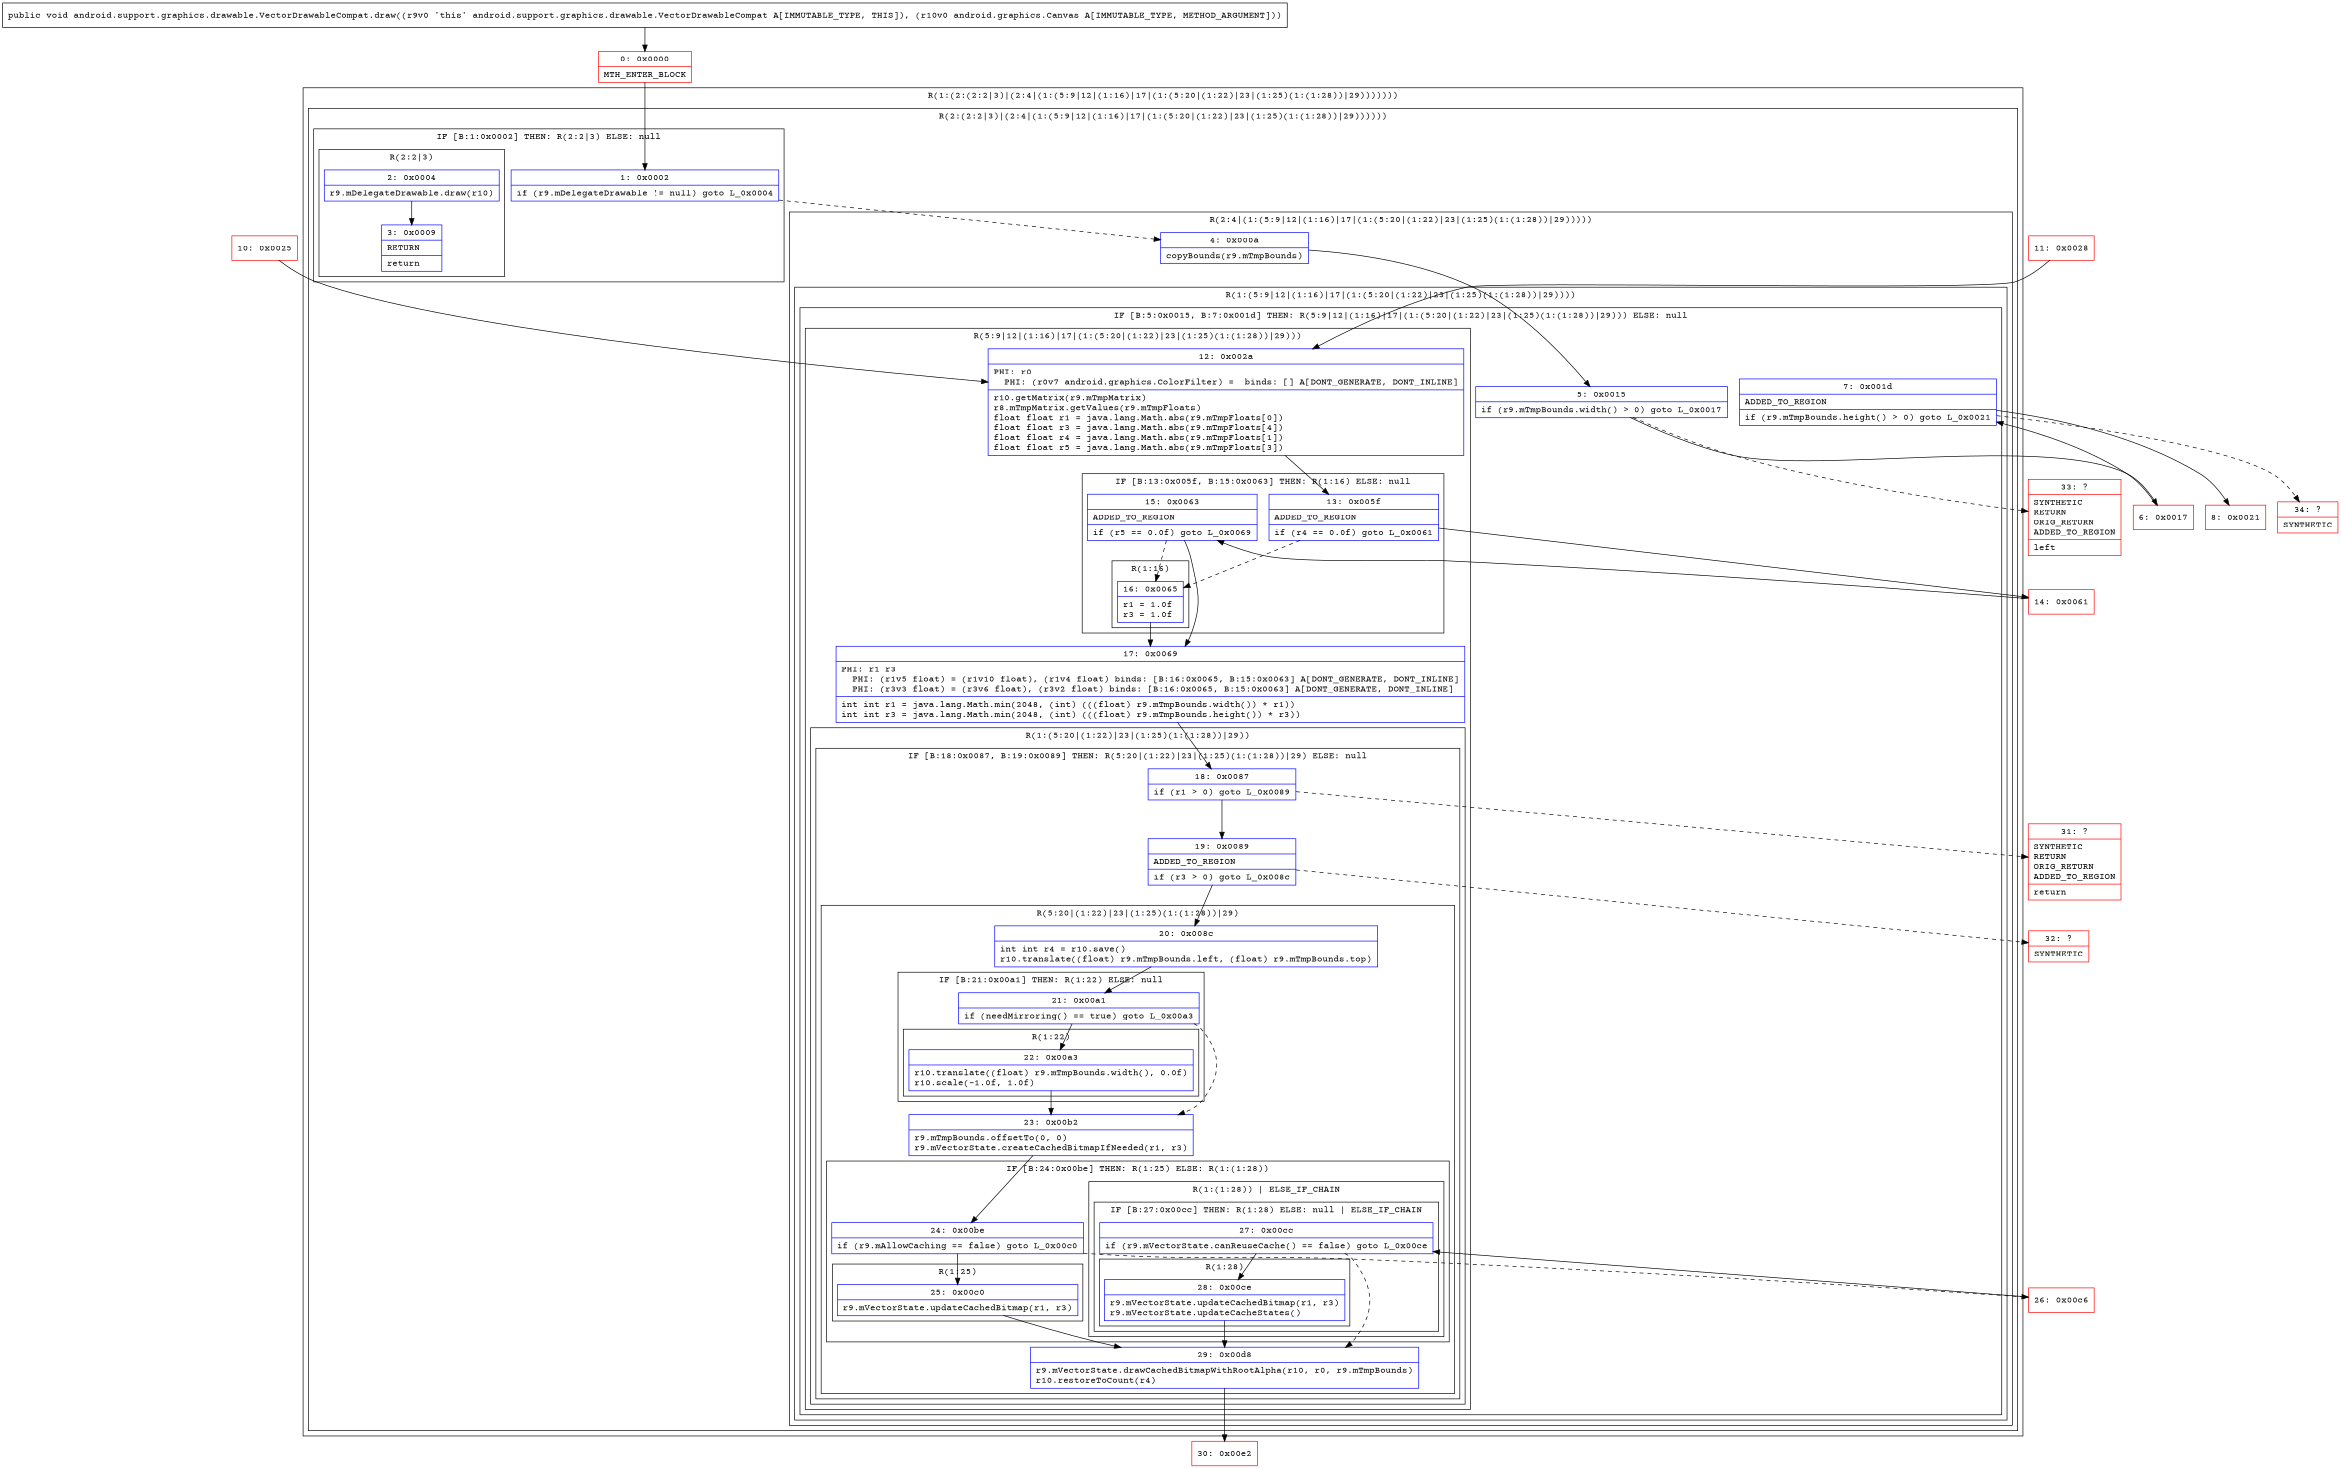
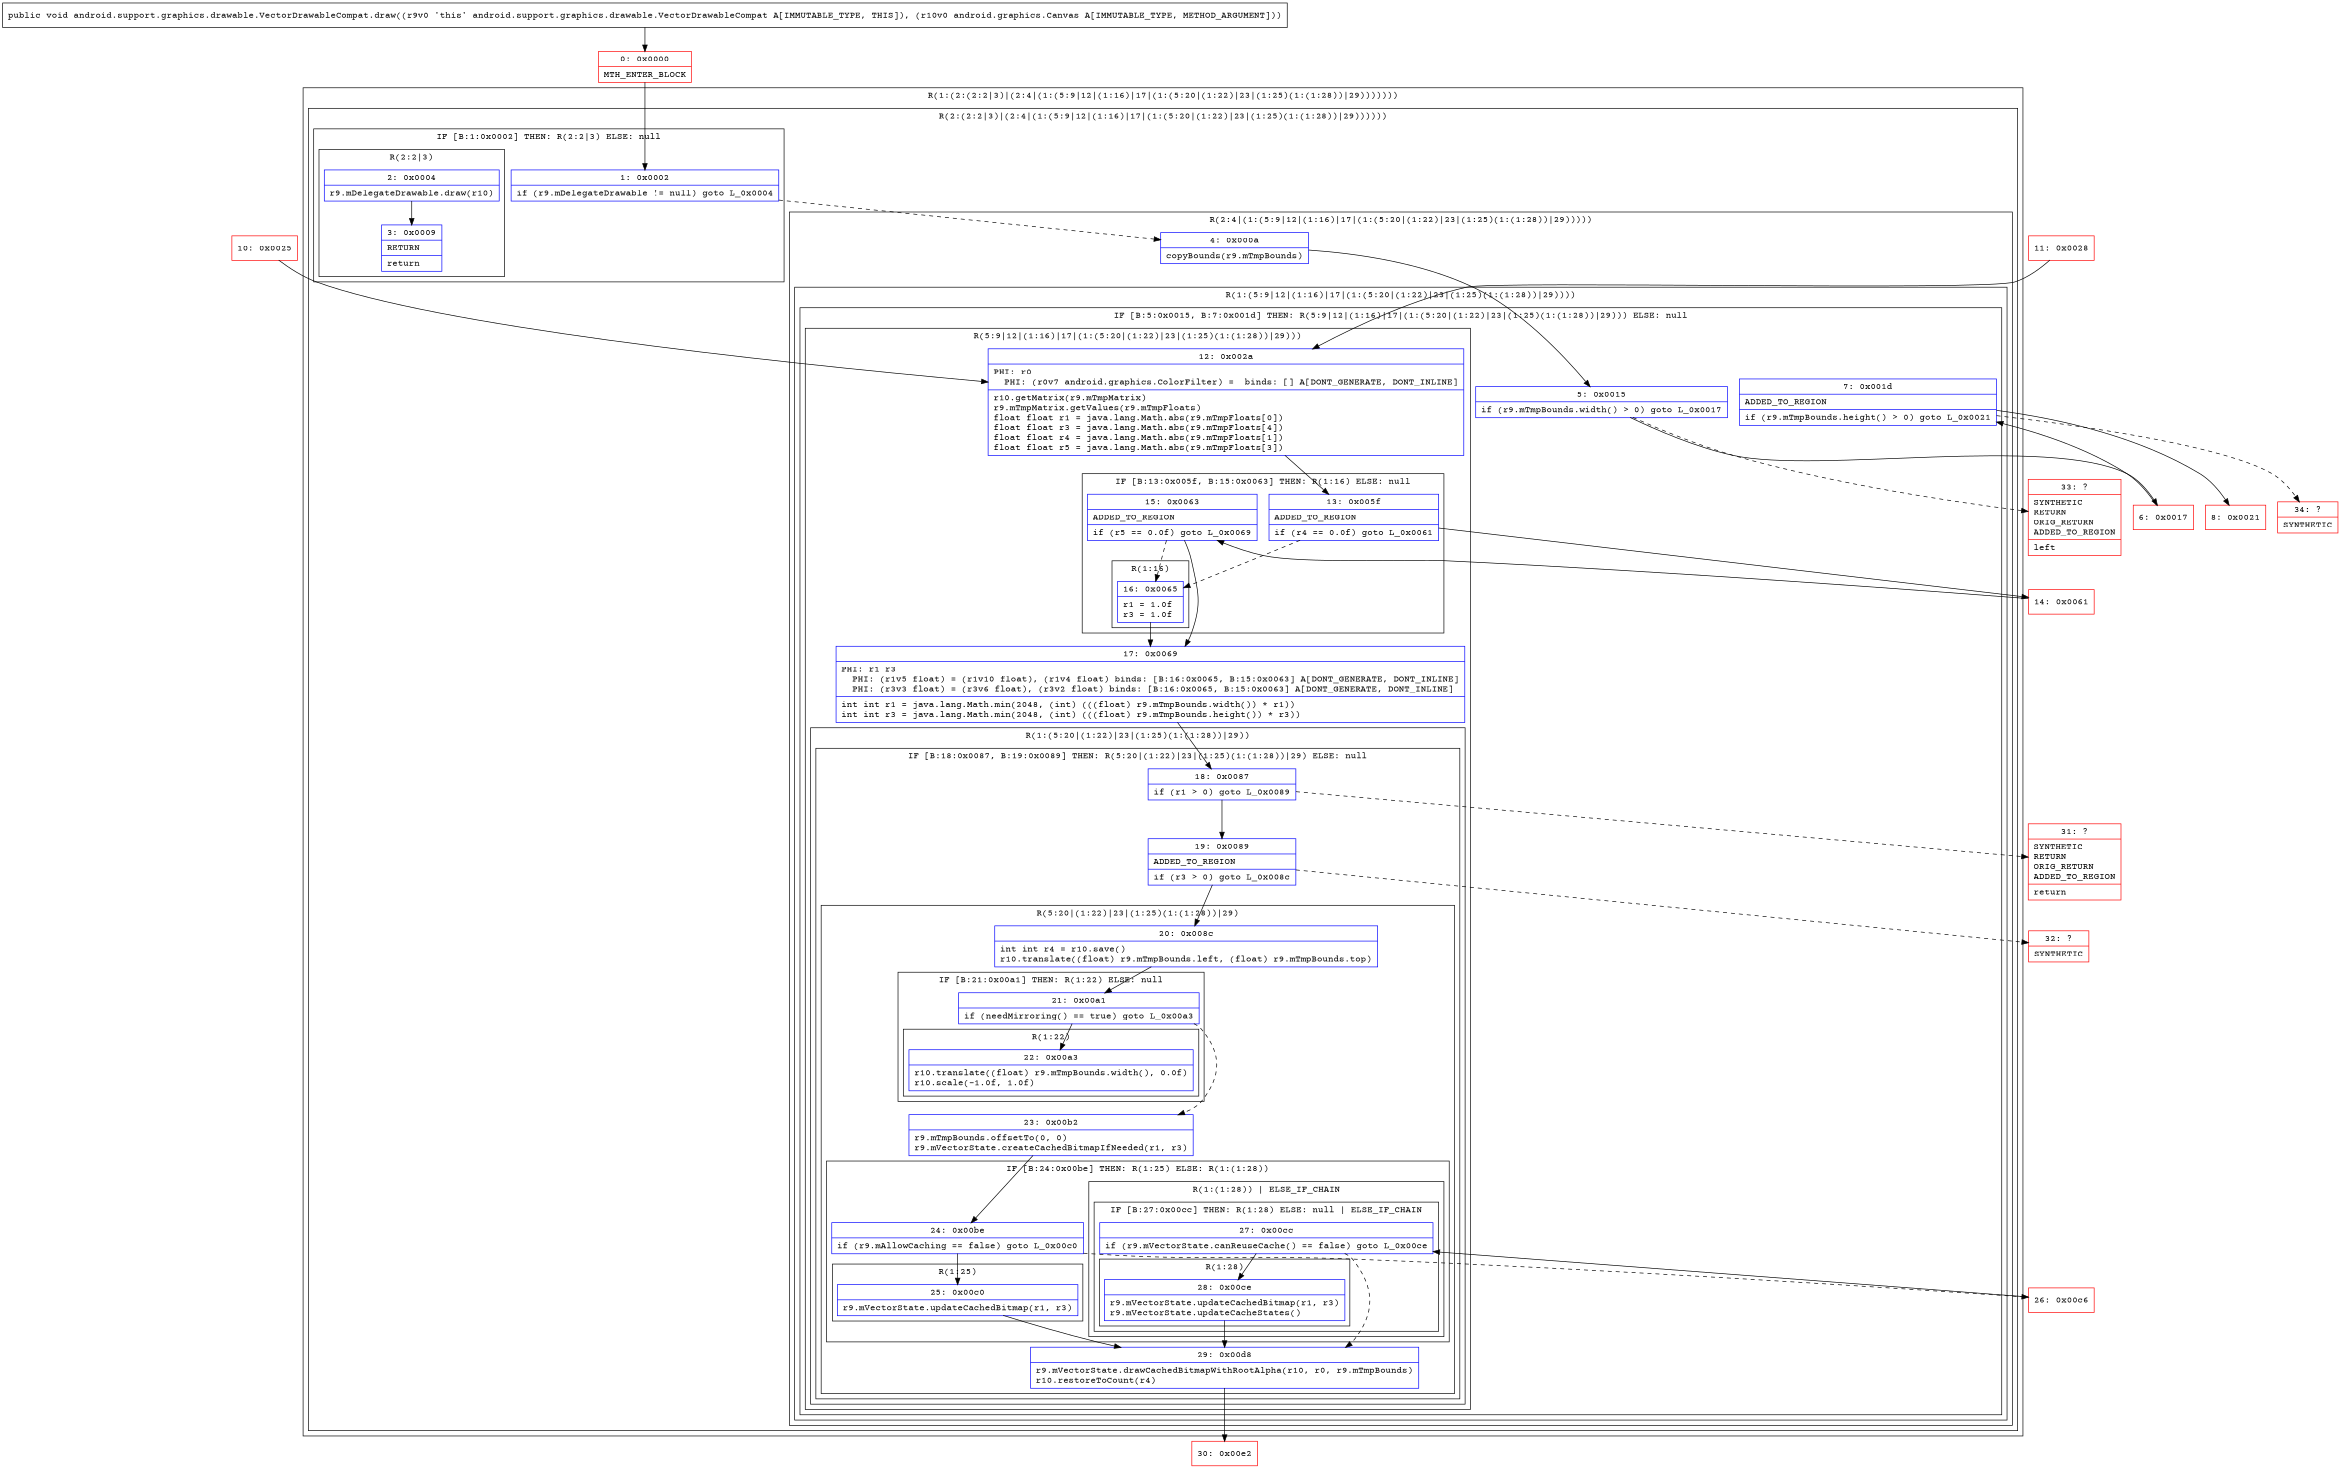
  digraph {
    fontname="Courier Prime"
    node [color=blue fontname="Courier Prime" shape=record]
    edge [fontname="Courier Prime"]
    n1 [label="{2\:\ 0x0004|r9.mDelegateDrawable.draw(r10)\l}"]
    n2 [label="{3\:\ 0x0009|RETURN\l|return\l}"]
    n3 [label="{1\:\ 0x0002|if (r9.mDelegateDrawable != null) goto L_0x0004\l}"]
    n4 [label="{16\:\ 0x0065|r1 = 1.0f\lr3 = 1.0f\l}"]
    n5 [label="{13\:\ 0x005f|ADDED_TO_REGION\l|if (r4 == 0.0f) goto L_0x0061\l}"]
    n6 [label="{15\:\ 0x0063|ADDED_TO_REGION\l|if (r5 == 0.0f) goto L_0x0069\l}"]
    n7 [label="{22\:\ 0x00a3|r10.translate((float) r9.mTmpBounds.width(), 0.0f)\lr10.scale(\-1.0f, 1.0f)\l}"]
    n8 [label="{21\:\ 0x00a1|if (needMirroring() == true) goto L_0x00a3\l}"]
    n9 [label="{25\:\ 0x00c0|r9.mVectorState.updateCachedBitmap(r1, r3)\l}"]
    n10 [label="{28\:\ 0x00ce|r9.mVectorState.updateCachedBitmap(r1, r3)\lr9.mVectorState.updateCacheStates()\l}"]
    n11 [label="{27\:\ 0x00cc|if (r9.mVectorState.canReuseCache() == false) goto L_0x00ce\l}"]
    n12 [label="{24\:\ 0x00be|if (r9.mAllowCaching == false) goto L_0x00c0\l}"]
    n13 [label="{20\:\ 0x008c|int int r4 = r10.save()\lr10.translate((float) r9.mTmpBounds.left, (float) r9.mTmpBounds.top)\l}"]
    n14 [label="{23\:\ 0x00b2|r9.mTmpBounds.offsetTo(0, 0)\lr9.mVectorState.createCachedBitmapIfNeeded(r1, r3)\l}"]
    n15 [label="{29\:\ 0x00d8|r9.mVectorState.drawCachedBitmapWithRootAlpha(r10, r0, r9.mTmpBounds)\lr10.restoreToCount(r4)\l}"]
    n16 [label="{18\:\ 0x0087|if (r1 \> 0) goto L_0x0089\l}"]
    n17 [label="{19\:\ 0x0089|ADDED_TO_REGION\l|if (r3 \> 0) goto L_0x008c\l}"]
-   n18 [label="{12\:\ 0x002a|PHI: r0 \l  PHI: (r0v7 android.graphics.ColorFilter) =  binds: [] A[DONT_GENERATE, DONT_INLINE]\l|r10.getMatrix(r9.mTmpMatrix)\lr8.mTmpMatrix.getValues(r9.mTmpFloats)\lfloat float r1 = java.lang.Math.abs(r9.mTmpFloats[0])\lfloat float r3 = java.lang.Math.abs(r9.mTmpFloats[4])\lfloat float r4 = java.lang.Math.abs(r9.mTmpFloats[1])\lfloat float r5 = java.lang.Math.abs(r9.mTmpFloats[3])\l}"]
+   n18 [label="{12\:\ 0x002a|PHI: r0 \l  PHI: (r0v7 android.graphics.ColorFilter) =  binds: [] A[DONT_GENERATE, DONT_INLINE]\l|r10.getMatrix(r9.mTmpMatrix)\lr9.mTmpMatrix.getValues(r9.mTmpFloats)\lfloat float r1 = java.lang.Math.abs(r9.mTmpFloats[0])\lfloat float r3 = java.lang.Math.abs(r9.mTmpFloats[4])\lfloat float r4 = java.lang.Math.abs(r9.mTmpFloats[1])\lfloat float r5 = java.lang.Math.abs(r9.mTmpFloats[3])\l}"]
    n19 [label="{17\:\ 0x0069|PHI: r1 r3 \l  PHI: (r1v5 float) = (r1v10 float), (r1v4 float) binds: [B:16:0x0065, B:15:0x0063] A[DONT_GENERATE, DONT_INLINE]\l  PHI: (r3v3 float) = (r3v6 float), (r3v2 float) binds: [B:16:0x0065, B:15:0x0063] A[DONT_GENERATE, DONT_INLINE]\l|int int r1 = java.lang.Math.min(2048, (int) (((float) r9.mTmpBounds.width()) * r1))\lint int r3 = java.lang.Math.min(2048, (int) (((float) r9.mTmpBounds.height()) * r3))\l}"]
    n20 [label="{5\:\ 0x0015|if (r9.mTmpBounds.width() \> 0) goto L_0x0017\l}"]
    n21 [label="{7\:\ 0x001d|ADDED_TO_REGION\l|if (r9.mTmpBounds.height() \> 0) goto L_0x0021\l}"]
    n22 [label="{4\:\ 0x000a|copyBounds(r9.mTmpBounds)\l}"]
    n23 [color=red label="{14\:\ 0x0061}"]
    n24 [color=red label="{26\:\ 0x00c6}"]
    n25 [color=red label="{30\:\ 0x00e2}"]
    n26 [color=red label="{31\:\ ?|SYNTHETIC\lRETURN\lORIG_RETURN\lADDED_TO_REGION\l|return\l}"]
    n27 [color=red label="{32\:\ ?|SYNTHETIC\l}"]
    n28 [color=red label="{6\:\ 0x0017}"]
    n29 [color=red label="{33\:\ ?|SYNTHETIC\lRETURN\lORIG_RETURN\lADDED_TO_REGION\l|left\l}"]
    n30 [color=red label="{8\:\ 0x0021}"]
    n31 [color=red label="{34\:\ ?|SYNTHETIC\l}"]
    n32 [color=red label="{10\:\ 0x0025}"]
    n33 [color=red label="{11\:\ 0x0028}"]
    n34 [color=red label="{0\:\ 0x0000|MTH_ENTER_BLOCK\l}"]
    n35 [label="{public void android.support.graphics.drawable.VectorDrawableCompat.draw((r9v0 'this' android.support.graphics.drawable.VectorDrawableCompat A[IMMUTABLE_TYPE, THIS]), (r10v0 android.graphics.Canvas A[IMMUTABLE_TYPE, METHOD_ARGUMENT])) }" color=""]
    subgraph cluster_1 {
      label="R(1:(2:(2:2|3)|(2:4|(1:(5:9|12|(1:16)|17|(1:(5:20|(1:22)|23|(1:25)(1:(1:28))|29)))))))"
      subgraph cluster_2 {
        label="R(2:(2:2|3)|(2:4|(1:(5:9|12|(1:16)|17|(1:(5:20|(1:22)|23|(1:25)(1:(1:28))|29))))))"
        subgraph cluster_3 {
          label="IF [B:1:0x0002] THEN: R(2:2|3) ELSE: null"
          n3
          subgraph cluster_4 {
            label="R(2:2|3)"
            n1
            n2
          }
        }
        subgraph cluster_5 {
          label="R(2:4|(1:(5:9|12|(1:16)|17|(1:(5:20|(1:22)|23|(1:25)(1:(1:28))|29)))))"
          n22
          subgraph cluster_6 {
            label="R(1:(5:9|12|(1:16)|17|(1:(5:20|(1:22)|23|(1:25)(1:(1:28))|29))))"
            subgraph cluster_7 {
              label="IF [B:5:0x0015, B:7:0x001d] THEN: R(5:9|12|(1:16)|17|(1:(5:20|(1:22)|23|(1:25)(1:(1:28))|29))) ELSE: null"
              n20
              n21
              subgraph cluster_8 {
                label="R(5:9|12|(1:16)|17|(1:(5:20|(1:22)|23|(1:25)(1:(1:28))|29)))"
                n18
                n19
                subgraph cluster_9 {
                  label="IF [B:13:0x005f, B:15:0x0063] THEN: R(1:16) ELSE: null"
                  n5
                  n6
                  subgraph cluster_10 {
                    label="R(1:16)"
                    n4
                  }
                }
                subgraph cluster_11 {
                  label="R(1:(5:20|(1:22)|23|(1:25)(1:(1:28))|29))"
                  subgraph cluster_12 {
                    label="IF [B:18:0x0087, B:19:0x0089] THEN: R(5:20|(1:22)|23|(1:25)(1:(1:28))|29) ELSE: null"
                    n16
                    n17
                    subgraph cluster_13 {
                      label="R(5:20|(1:22)|23|(1:25)(1:(1:28))|29)"
                      n13
                      n14
                      n15
                      subgraph cluster_14 {
                        label="IF [B:21:0x00a1] THEN: R(1:22) ELSE: null"
                        n8
                        subgraph cluster_15 {
                          label="R(1:22)"
                          n7
                        }
                      }
                      subgraph cluster_16 {
                        label="IF [B:24:0x00be] THEN: R(1:25) ELSE: R(1:(1:28))"
                        n12
                        subgraph cluster_17 {
                          label="R(1:25)"
                          n9
                        }
                        subgraph cluster_18 {
                          label="R(1:(1:28)) | ELSE_IF_CHAIN\l"
                          subgraph cluster_19 {
                            label="IF [B:27:0x00cc] THEN: R(1:28) ELSE: null | ELSE_IF_CHAIN\l"
                            n11
                            subgraph cluster_20 {
                              label="R(1:28)"
                              n10
                            }
                          }
                        }
                      }
                    }
                  }
                }
              }
            }
          }
        }
      }
    }
    n1 -> n2
    n3 -> n22 [style=dashed]
    n4 -> n19
    n5 -> n4 [style=dashed]
    n5 -> n23
    n6 -> n4 [style=dashed]
    n6 -> n19
-   n7 -> n14
    n8 -> n7
    n8 -> n14 [style=dashed]
    n9 -> n15
    n10 -> n15
    n11 -> n10
    n11 -> n15 [style=dashed]
    n12 -> n9
    n12 -> n24 [style=dashed]
    n13 -> n8
    n14 -> n12
    n15 -> n25
    n16 -> n17
    n16 -> n26 [style=dashed]
    n17 -> n13
    n17 -> n27 [style=dashed]
    n18 -> n5
    n19 -> n16
    n20 -> n28
    n20 -> n29 [style=dashed]
    n21 -> n30
    n21 -> n31 [style=dashed]
    n22 -> n20
    n23 -> n6
    n24 -> n11
    n28 -> n21
    n32 -> n18
    n33 -> n18
    n34 -> n3
    n35 -> n34
  }
